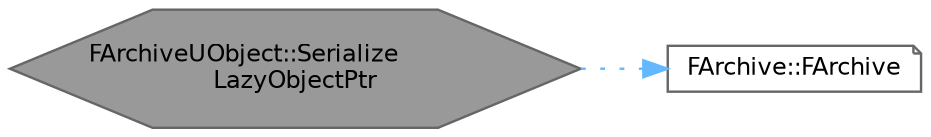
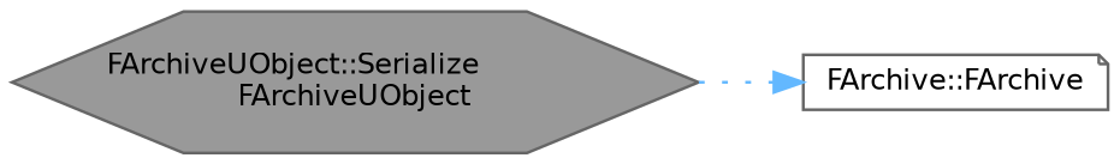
  digraph {
    rankdir=LR
    node [fontname=Helvetica fontsize=10 style=filled]
-   n1 [color=gray40 fillcolor=grey60 fontcolor=black height=0.2 label="FArchiveUObject::Serialize\lLazyObjectPtr" shape=hexagon width=0.4]
+   n1 [color=gray40 fillcolor=grey60 fontcolor=black height=0.2 label="FArchiveUObject::Serialize\lFArchiveUObject" shape=hexagon width=0.4]
    n2 [color=grey40 fillcolor=white height=0.2 label="FArchive::FArchive" shape=note width=0.4]
    n1 -> n2 [color=steelblue1 fontname=Helvetica fontsize=10 labelfontname=Helvetica labelfontsize=10 style=dotted]
  }
